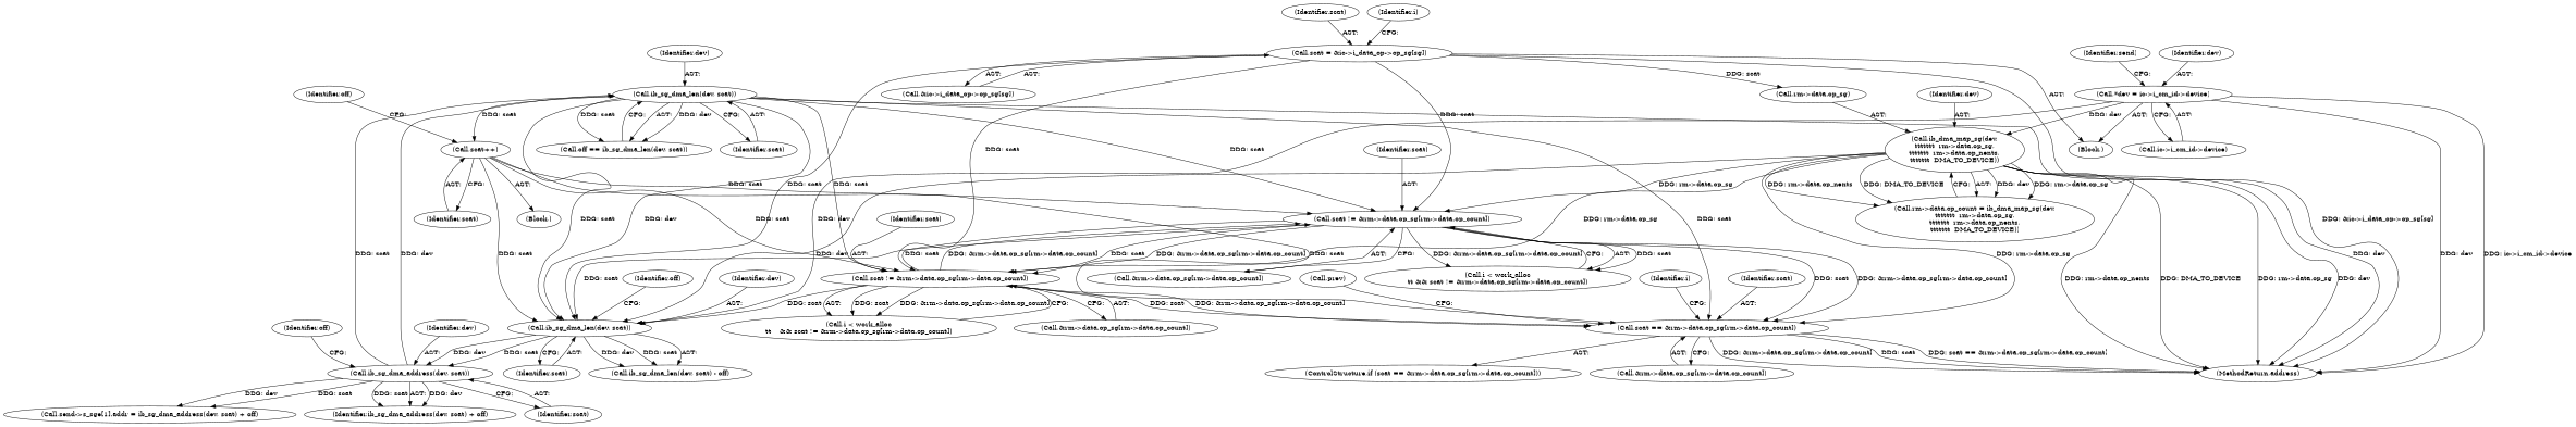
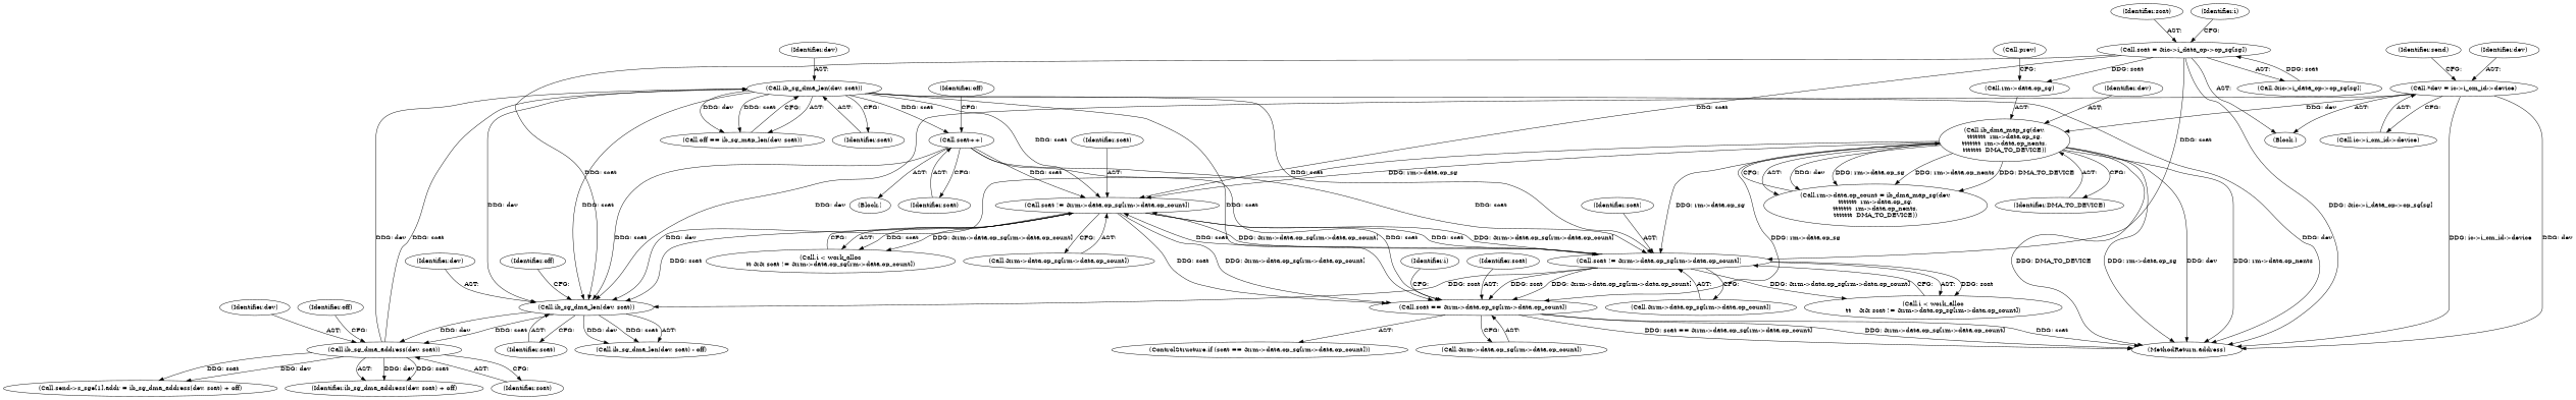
  digraph {
    n1 [label="(Call,scat == &rm->data.op_sg[rm->data.op_count])"]
    n2 [label="(MethodReturn,address)"]
    n3 [label="(Call,&rm->data.op_sg[rm->data.op_count])"]
    n4 [label="(ControlStructure,if (scat == &rm->data.op_sg[rm->data.op_count]))"]
    n5 [label="(Call,scat != &rm->data.op_sg[rm->data.op_count])"]
    n6 [label="(Call,scat != &rm->data.op_sg[rm->data.op_count])"]
    n7 [label="(Call,ib_sg_dma_len(dev, scat))"]
    n8 [label="(Call,i < work_alloc\n\t\t && scat != &rm->data.op_sg[rm->data.op_count])"]
    n9 [label="(Call,&rm->data.op_sg[rm->data.op_count])"]
    n10 [label="(Call,i < work_alloc\n\t\t    && scat != &rm->data.op_sg[rm->data.op_count])"]
    n11 [label="(Call,&rm->data.op_sg[rm->data.op_count])"]
    n12 [label="(Call,ib_sg_dma_address(dev, scat))"]
    n13 [label="(Call,ib_sg_dma_len(dev, scat) - off)"]
    n14 [label="(Identifier,scat)"]
    n15 [label="(Call,ib_sg_dma_len(dev, scat))"]
    n16 [label="(Call,scat++)"]
-   n17 [label="(Call,off == ib_sg_dma_len(dev, scat))"]
+   n17 [label="(Call,off == ib_sg_map_len(dev, scat))"]
    n18 [label="(Identifier,scat)"]
    n19 [label="(Block,)"]
    n20 [label="(Identifier,scat)"]
    n21 [label="(Call,send->s_sge[1].addr = ib_sg_dma_address(dev, scat) + off)"]
    n22 [label="(Identifier,ib_sg_dma_address(dev, scat) + off)"]
    n23 [label="(Identifier,scat)"]
    n24 [label="(Call,ib_dma_map_sg(dev,\n\t\t\t\t\t\t\t  rm->data.op_sg,\n\t\t\t\t\t\t\t  rm->data.op_nents,\n\t\t\t\t\t\t\t  DMA_TO_DEVICE))"]
    n25 [label="(Call,rm->data.op_count = ib_dma_map_sg(dev,\n\t\t\t\t\t\t\t  rm->data.op_sg,\n\t\t\t\t\t\t\t  rm->data.op_nents,\n\t\t\t\t\t\t\t  DMA_TO_DEVICE))"]
+   n26 [label="(Identifier,DMA_TO_DEVICE)"]
    n27 [label="(Call,*dev = ic->i_cm_id->device)"]
    n28 [label="(Block,)"]
    n29 [label="(Call,ic->i_cm_id->device)"]
    n30 [label="(Call,scat = &ic->i_data_op->op_sg[sg])"]
    n31 [label="(Call,&ic->i_data_op->op_sg[sg])"]
    n32 [label="(Call,rm->data.op_sg)"]
    n33 [label="(Identifier,dev)"]
    n34 [label="(Call,prev)"]
    n35 [label="(Identifier,dev)"]
    n36 [label="(Identifier,scat)"]
    n37 [label="(Identifier,scat)"]
    n38 [label="(Identifier,dev)"]
    n39 [label="(Identifier,scat)"]
    n40 [label="(Identifier,i)"]
    n41 [label="(Identifier,i)"]
    n42 [label="(Identifier,dev)"]
    n43 [label="(Identifier,off)"]
    n44 [label="(Identifier,send)"]
    n45 [label="(Identifier,off)"]
    n46 [label="(Identifier,dev)"]
    n47 [label="(Identifier,scat)"]
    n48 [label="(Identifier,off)"]
    n1 -> n2 [label="DDG: scat == &rm->data.op_sg[rm->data.op_count]"]
    n1 -> n2 [label="DDG: &rm->data.op_sg[rm->data.op_count]"]
    n1 -> n2 [label="DDG: scat"]
    n1 -> n3 [label="CFG: "]
    n1 -> n4 [label="AST: "]
    n3 -> n1 [label="AST: "]
    n5 -> n1 [label="DDG: scat"]
    n5 -> n1 [label="DDG: &rm->data.op_sg[rm->data.op_count]"]
    n5 -> n6 [label="DDG: scat"]
    n5 -> n6 [label="DDG: &rm->data.op_sg[rm->data.op_count]"]
    n5 -> n7 [label="DDG: scat"]
    n5 -> n8 [label="AST: "]
    n5 -> n8 [label="DDG: scat"]
    n5 -> n8 [label="DDG: &rm->data.op_sg[rm->data.op_count]"]
    n5 -> n9 [label="CFG: "]
    n6 -> n1 [label="DDG: scat"]
    n6 -> n1 [label="DDG: &rm->data.op_sg[rm->data.op_count]"]
    n6 -> n5 [label="DDG: scat"]
    n6 -> n5 [label="DDG: &rm->data.op_sg[rm->data.op_count]"]
    n6 -> n7 [label="DDG: scat"]
    n6 -> n10 [label="AST: "]
    n6 -> n10 [label="DDG: scat"]
    n6 -> n10 [label="DDG: &rm->data.op_sg[rm->data.op_count]"]
    n6 -> n11 [label="CFG: "]
    n7 -> n12 [label="DDG: dev"]
    n7 -> n12 [label="DDG: scat"]
    n7 -> n13 [label="AST: "]
    n7 -> n13 [label="DDG: dev"]
    n7 -> n13 [label="DDG: scat"]
    n7 -> n14 [label="CFG: "]
    n8 -> n5 [label="CFG: "]
    n9 -> n5 [label="AST: "]
    n10 -> n6 [label="CFG: "]
    n11 -> n6 [label="AST: "]
    n12 -> n15 [label="DDG: dev"]
    n12 -> n15 [label="DDG: scat"]
    n12 -> n21 [label="DDG: dev"]
    n12 -> n21 [label="DDG: scat"]
    n12 -> n22 [label="AST: "]
    n12 -> n22 [label="DDG: dev"]
    n12 -> n22 [label="DDG: scat"]
    n12 -> n23 [label="CFG: "]
    n14 -> n7 [label="AST: "]
    n15 -> n1 [label="DDG: scat"]
    n15 -> n2 [label="DDG: dev"]
    n15 -> n5 [label="DDG: scat"]
    n15 -> n6 [label="DDG: scat"]
    n15 -> n7 [label="DDG: dev"]
    n15 -> n7 [label="DDG: scat"]
    n15 -> n16 [label="DDG: scat"]
    n15 -> n17 [label="AST: "]
    n15 -> n17 [label="DDG: dev"]
    n15 -> n17 [label="DDG: scat"]
    n15 -> n18 [label="CFG: "]
    n16 -> n1 [label="DDG: scat"]
    n16 -> n5 [label="DDG: scat"]
    n16 -> n6 [label="DDG: scat"]
    n16 -> n7 [label="DDG: scat"]
    n16 -> n19 [label="AST: "]
    n16 -> n20 [label="CFG: "]
    n17 -> n15 [label="CFG: "]
    n18 -> n15 [label="AST: "]
    n20 -> n16 [label="AST: "]
    n23 -> n12 [label="AST: "]
    n24 -> n1 [label="DDG: rm->data.op_sg"]
    n24 -> n2 [label="DDG: rm->data.op_nents"]
    n24 -> n2 [label="DDG: DMA_TO_DEVICE"]
    n24 -> n2 [label="DDG: rm->data.op_sg"]
    n24 -> n2 [label="DDG: dev"]
    n24 -> n5 [label="DDG: rm->data.op_sg"]
    n24 -> n6 [label="DDG: rm->data.op_sg"]
    n24 -> n7 [label="DDG: dev"]
    n24 -> n25 [label="AST: "]
    n24 -> n25 [label="DDG: dev"]
    n24 -> n25 [label="DDG: rm->data.op_sg"]
    n24 -> n25 [label="DDG: rm->data.op_nents"]
    n24 -> n25 [label="DDG: DMA_TO_DEVICE"]
+   n24 -> n26 [label="CFG: "]
    n25 -> n24 [label="CFG: "]
+   n26 -> n24 [label="AST: "]
    n27 -> n2 [label="DDG: ic->i_cm_id->device"]
    n27 -> n2 [label="DDG: dev"]
    n27 -> n7 [label="DDG: dev"]
    n27 -> n24 [label="DDG: dev"]
    n27 -> n28 [label="AST: "]
    n27 -> n29 [label="CFG: "]
    n29 -> n27 [label="AST: "]
    n30 -> n2 [label="DDG: &ic->i_data_op->op_sg[sg]"]
    n30 -> n5 [label="DDG: scat"]
    n30 -> n6 [label="DDG: scat"]
    n30 -> n7 [label="DDG: scat"]
    n30 -> n28 [label="AST: "]
    n30 -> n31 [label="AST: "]
    n30 -> n32 [label="DDG: scat"]
-   n31 -> n30 [label="AST: "]
+   n31 -> n30 [label="DDG: scat"]
    n32 -> n24 [label="AST: "]
    n33 -> n24 [label="AST: "]
-   n34 -> n1 [label="CFG: "]
+   n34 -> n32 [label="CFG: "]
    n35 -> n15 [label="AST: "]
    n36 -> n5 [label="AST: "]
    n37 -> n30 [label="AST: "]
    n38 -> n12 [label="AST: "]
    n39 -> n6 [label="AST: "]
    n40 -> n1 [label="CFG: "]
    n41 -> n30 [label="CFG: "]
    n42 -> n7 [label="AST: "]
    n43 -> n12 [label="CFG: "]
    n44 -> n27 [label="CFG: "]
    n45 -> n16 [label="CFG: "]
    n46 -> n27 [label="AST: "]
    n47 -> n1 [label="AST: "]
    n48 -> n7 [label="CFG: "]
  }
